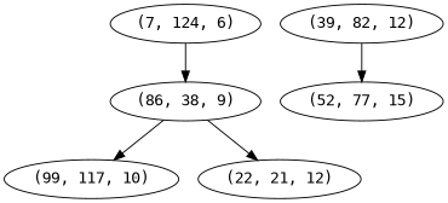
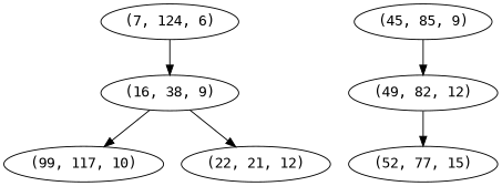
  digraph {
    fontname="DejaVu Sans Mono"
    node [fontname="DejaVu Sans Mono"]
    edge [fontname="DejaVu Sans Mono"]
    "(7, 124, 6)"
-   "(16, 38, 9)" [label="(86, 38, 9)"]
+   "(16, 38, 9)"
    "(99, 117, 10)"
    n4 [label="(22, 21, 12)"]
-   "(49, 82, 12)" [label="(39, 82, 12)"]
+   "(45, 85, 9)"
+   "(49, 82, 12)"
    "(52, 77, 15)"
    "(7, 124, 6)" -> "(16, 38, 9)"
    "(16, 38, 9)" -> "(99, 117, 10)"
    "(16, 38, 9)" -> n4
+   "(45, 85, 9)" -> "(49, 82, 12)"
    "(49, 82, 12)" -> "(52, 77, 15)"
  }
